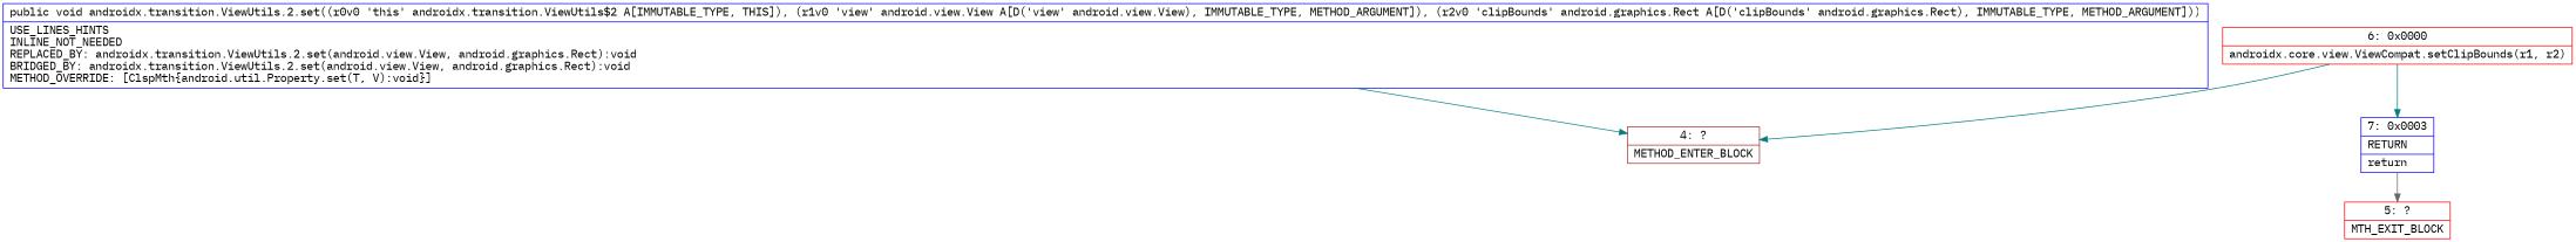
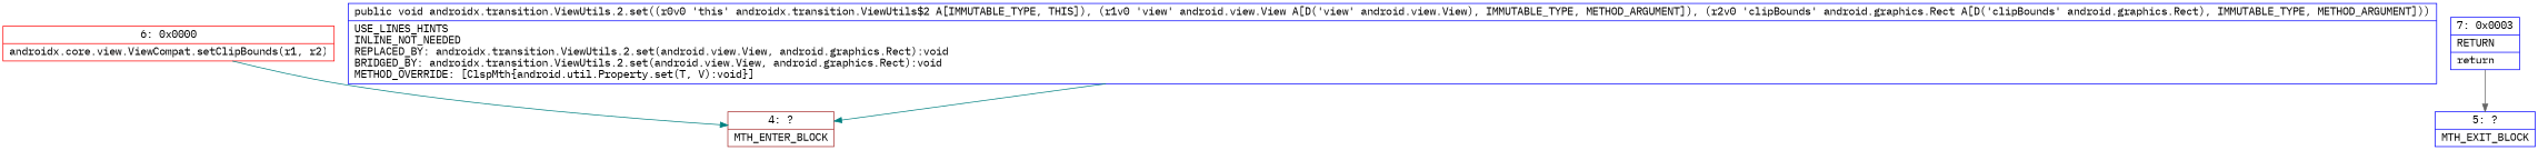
  digraph {
    fontname="IBM Plex Mono"
    node [color=red fontname="IBM Plex Mono" shape=record]
    edge [color=teal fontname="IBM Plex Mono"]
-   n1 [color=brown label="{4\:\ ?|METHOD_ENTER_BLOCK\l}"]
+   n1 [color=brown label="{4\:\ ?|MTH_ENTER_BLOCK\l}"]
    n2 [label="{6\:\ 0x0000|androidx.core.view.ViewCompat.setClipBounds(r1, r2)\l}"]
    n3 [color=blue label="{7\:\ 0x0003|RETURN\l|return\l}"]
-   n4 [label="{5\:\ ?|MTH_EXIT_BLOCK\l}"]
+   n4 [color=blue label="{5\:\ ?|MTH_EXIT_BLOCK\l}"]
    n5 [color=blue label="{public void androidx.transition.ViewUtils.2.set((r0v0 'this' androidx.transition.ViewUtils$2 A[IMMUTABLE_TYPE, THIS]), (r1v0 'view' android.view.View A[D('view' android.view.View), IMMUTABLE_TYPE, METHOD_ARGUMENT]), (r2v0 'clipBounds' android.graphics.Rect A[D('clipBounds' android.graphics.Rect), IMMUTABLE_TYPE, METHOD_ARGUMENT]))  | USE_LINES_HINTS\lINLINE_NOT_NEEDED\lREPLACED_BY: androidx.transition.ViewUtils.2.set(android.view.View, android.graphics.Rect):void\lBRIDGED_BY: androidx.transition.ViewUtils.2.set(android.view.View, android.graphics.Rect):void\lMETHOD_OVERRIDE: [ClspMth\{android.util.Property.set(T, V):void\}]\l}"]
    n2 -> n1
-   n2 -> n3
    n3 -> n4 [color=gray40]
    n5 -> n1
  }
